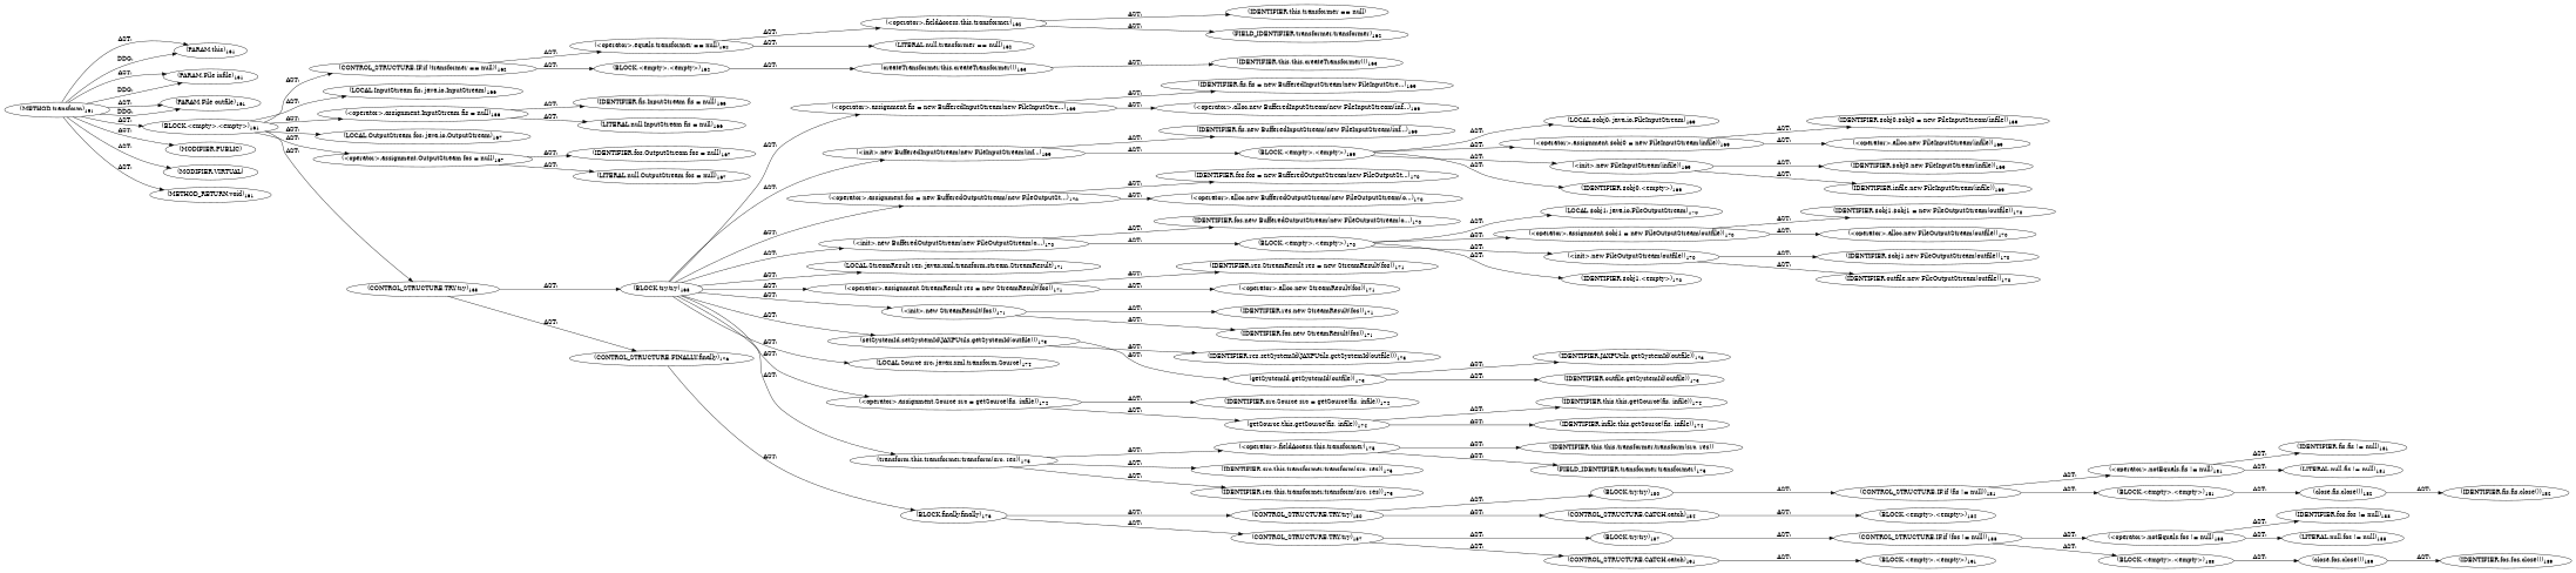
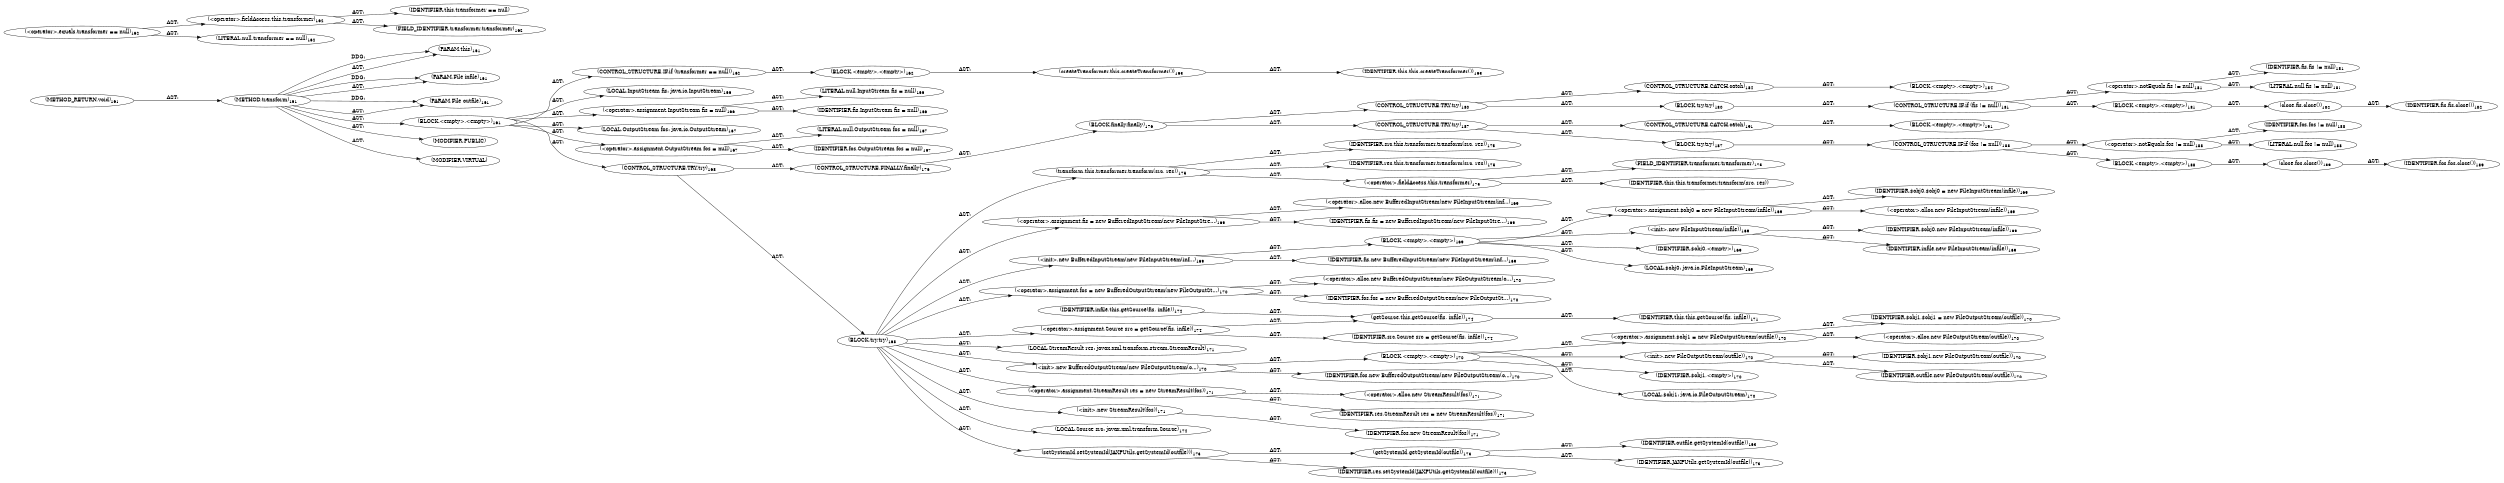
  digraph {
    rankdir=LR
    n1 [label=<(METHOD,transform)<SUB>161</SUB>>]
    n2 [label=<(PARAM,this)<SUB>161</SUB>>]
    n3 [label=<(PARAM,File infile)<SUB>161</SUB>>]
    n4 [label=<(PARAM,File outfile)<SUB>161</SUB>>]
    n5 [label=<(BLOCK,&lt;empty&gt;,&lt;empty&gt;)<SUB>161</SUB>>]
    n6 [label=<(MODIFIER,PUBLIC)>]
    n7 [label=<(MODIFIER,VIRTUAL)>]
    n8 [label=<(METHOD_RETURN,void)<SUB>161</SUB>>]
    n9 [label=<(CONTROL_STRUCTURE,IF,if (transformer == null))<SUB>162</SUB>>]
    n10 [label=<(LOCAL,InputStream fis: java.io.InputStream)<SUB>166</SUB>>]
    n11 [label=<(&lt;operator&gt;.assignment,InputStream fis = null)<SUB>166</SUB>>]
    n12 [label=<(LOCAL,OutputStream fos: java.io.OutputStream)<SUB>167</SUB>>]
    n13 [label=<(&lt;operator&gt;.assignment,OutputStream fos = null)<SUB>167</SUB>>]
    n14 [label=<(CONTROL_STRUCTURE,TRY,try)<SUB>168</SUB>>]
    n15 [label=<(&lt;operator&gt;.equals,transformer == null)<SUB>162</SUB>>]
    n16 [label=<(BLOCK,&lt;empty&gt;,&lt;empty&gt;)<SUB>162</SUB>>]
    n17 [label=<(IDENTIFIER,fis,InputStream fis = null)<SUB>166</SUB>>]
    n18 [label=<(LITERAL,null,InputStream fis = null)<SUB>166</SUB>>]
    n19 [label=<(IDENTIFIER,fos,OutputStream fos = null)<SUB>167</SUB>>]
    n20 [label=<(LITERAL,null,OutputStream fos = null)<SUB>167</SUB>>]
    n21 [label=<(BLOCK,try,try)<SUB>168</SUB>>]
    n22 [label=<(CONTROL_STRUCTURE,FINALLY,finally)<SUB>176</SUB>>]
    n23 [label=<(&lt;operator&gt;.fieldAccess,this.transformer)<SUB>162</SUB>>]
    n24 [label=<(LITERAL,null,transformer == null)<SUB>162</SUB>>]
    n25 [label=<(createTransformer,this.createTransformer())<SUB>163</SUB>>]
    n26 [label=<(IDENTIFIER,this,transformer == null)>]
    n27 [label=<(FIELD_IDENTIFIER,transformer,transformer)<SUB>162</SUB>>]
    n28 [label=<(IDENTIFIER,this,this.createTransformer())<SUB>163</SUB>>]
    n29 [label=<(&lt;operator&gt;.assignment,fis = new BufferedInputStream(new FileInputStre...)<SUB>169</SUB>>]
    n30 [label=<(&lt;init&gt;,new BufferedInputStream(new FileInputStream(inf...)<SUB>169</SUB>>]
    n31 [label=<(&lt;operator&gt;.assignment,fos = new BufferedOutputStream(new FileOutputSt...)<SUB>170</SUB>>]
    n32 [label=<(&lt;init&gt;,new BufferedOutputStream(new FileOutputStream(o...)<SUB>170</SUB>>]
    n33 [label=<(LOCAL,StreamResult res: javax.xml.transform.stream.StreamResult)<SUB>171</SUB>>]
    n34 [label=<(&lt;operator&gt;.assignment,StreamResult res = new StreamResult(fos))<SUB>171</SUB>>]
    n35 [label=<(&lt;init&gt;,new StreamResult(fos))<SUB>171</SUB>>]
    n36 [label=<(setSystemId,setSystemId(JAXPUtils.getSystemId(outfile)))<SUB>173</SUB>>]
    n37 [label=<(LOCAL,Source src: javax.xml.transform.Source)<SUB>174</SUB>>]
    n38 [label=<(&lt;operator&gt;.assignment,Source src = getSource(fis, infile))<SUB>174</SUB>>]
    n39 [label=<(transform,this.transformer.transform(src, res))<SUB>175</SUB>>]
    n40 [label=<(BLOCK,finally,finally)<SUB>176</SUB>>]
    n41 [label=<(IDENTIFIER,fis,fis = new BufferedInputStream(new FileInputStre...)<SUB>169</SUB>>]
    n42 [label=<(&lt;operator&gt;.alloc,new BufferedInputStream(new FileInputStream(inf...)<SUB>169</SUB>>]
    n43 [label=<(IDENTIFIER,fis,new BufferedInputStream(new FileInputStream(inf...)<SUB>169</SUB>>]
    n44 [label=<(BLOCK,&lt;empty&gt;,&lt;empty&gt;)<SUB>169</SUB>>]
    n45 [label=<(IDENTIFIER,fos,fos = new BufferedOutputStream(new FileOutputSt...)<SUB>170</SUB>>]
    n46 [label=<(&lt;operator&gt;.alloc,new BufferedOutputStream(new FileOutputStream(o...)<SUB>170</SUB>>]
    n47 [label=<(IDENTIFIER,fos,new BufferedOutputStream(new FileOutputStream(o...)<SUB>170</SUB>>]
    n48 [label=<(BLOCK,&lt;empty&gt;,&lt;empty&gt;)<SUB>170</SUB>>]
    n49 [label=<(IDENTIFIER,res,StreamResult res = new StreamResult(fos))<SUB>171</SUB>>]
    n50 [label=<(&lt;operator&gt;.alloc,new StreamResult(fos))<SUB>171</SUB>>]
-   n51 [label=<(IDENTIFIER,res,new StreamResult(fos))<SUB>171</SUB>>]
    n52 [label=<(IDENTIFIER,fos,new StreamResult(fos))<SUB>171</SUB>>]
    n53 [label=<(IDENTIFIER,res,setSystemId(JAXPUtils.getSystemId(outfile)))<SUB>173</SUB>>]
    n54 [label=<(getSystemId,getSystemId(outfile))<SUB>173</SUB>>]
    n55 [label=<(IDENTIFIER,src,Source src = getSource(fis, infile))<SUB>174</SUB>>]
    n56 [label=<(getSource,this.getSource(fis, infile))<SUB>174</SUB>>]
    n57 [label=<(&lt;operator&gt;.fieldAccess,this.transformer)<SUB>175</SUB>>]
    n58 [label=<(IDENTIFIER,src,this.transformer.transform(src, res))<SUB>175</SUB>>]
    n59 [label=<(IDENTIFIER,res,this.transformer.transform(src, res))<SUB>175</SUB>>]
    n60 [label=<(LOCAL,$obj0: java.io.FileInputStream)<SUB>169</SUB>>]
    n61 [label=<(&lt;operator&gt;.assignment,$obj0 = new FileInputStream(infile))<SUB>169</SUB>>]
    n62 [label=<(&lt;init&gt;,new FileInputStream(infile))<SUB>169</SUB>>]
    n63 [label=<(IDENTIFIER,$obj0,&lt;empty&gt;)<SUB>169</SUB>>]
    n64 [label=<(IDENTIFIER,$obj0,$obj0 = new FileInputStream(infile))<SUB>169</SUB>>]
    n65 [label=<(&lt;operator&gt;.alloc,new FileInputStream(infile))<SUB>169</SUB>>]
    n66 [label=<(IDENTIFIER,$obj0,new FileInputStream(infile))<SUB>169</SUB>>]
    n67 [label=<(IDENTIFIER,infile,new FileInputStream(infile))<SUB>169</SUB>>]
    n68 [label=<(LOCAL,$obj1: java.io.FileOutputStream)<SUB>170</SUB>>]
    n69 [label=<(&lt;operator&gt;.assignment,$obj1 = new FileOutputStream(outfile))<SUB>170</SUB>>]
    n70 [label=<(&lt;init&gt;,new FileOutputStream(outfile))<SUB>170</SUB>>]
    n71 [label=<(IDENTIFIER,$obj1,&lt;empty&gt;)<SUB>170</SUB>>]
    n72 [label=<(IDENTIFIER,$obj1,$obj1 = new FileOutputStream(outfile))<SUB>170</SUB>>]
    n73 [label=<(&lt;operator&gt;.alloc,new FileOutputStream(outfile))<SUB>170</SUB>>]
    n74 [label=<(IDENTIFIER,$obj1,new FileOutputStream(outfile))<SUB>170</SUB>>]
    n75 [label=<(IDENTIFIER,outfile,new FileOutputStream(outfile))<SUB>170</SUB>>]
    n76 [label=<(IDENTIFIER,JAXPUtils,getSystemId(outfile))<SUB>173</SUB>>]
-   n77 [label=<(IDENTIFIER,outfile,getSystemId(outfile))<SUB>173</SUB>>]
-   n78 [label=<(IDENTIFIER,this,this.getSource(fis, infile))<SUB>174</SUB>>]
+   n77 [label=<(IDENTIFIER,outfile,getSystemId(outfile))<SUB>163</SUB>>]
+   n78 [label=<(IDENTIFIER,this,this.getSource(fis, infile))<SUB>171</SUB>>]
    n79 [label=<(IDENTIFIER,infile,this.getSource(fis, infile))<SUB>174</SUB>>]
    n80 [label=<(IDENTIFIER,this,this.transformer.transform(src, res))>]
    n81 [label=<(FIELD_IDENTIFIER,transformer,transformer)<SUB>175</SUB>>]
    n82 [label=<(CONTROL_STRUCTURE,TRY,try)<SUB>180</SUB>>]
    n83 [label=<(CONTROL_STRUCTURE,TRY,try)<SUB>187</SUB>>]
    n84 [label=<(BLOCK,try,try)<SUB>180</SUB>>]
    n85 [label=<(CONTROL_STRUCTURE,CATCH,catch)<SUB>184</SUB>>]
    n86 [label=<(BLOCK,try,try)<SUB>187</SUB>>]
    n87 [label=<(CONTROL_STRUCTURE,CATCH,catch)<SUB>191</SUB>>]
    n88 [label=<(CONTROL_STRUCTURE,IF,if (fis != null))<SUB>181</SUB>>]
    n89 [label=<(BLOCK,&lt;empty&gt;,&lt;empty&gt;)<SUB>184</SUB>>]
    n90 [label=<(&lt;operator&gt;.notEquals,fis != null)<SUB>181</SUB>>]
    n91 [label=<(BLOCK,&lt;empty&gt;,&lt;empty&gt;)<SUB>181</SUB>>]
    n92 [label=<(IDENTIFIER,fis,fis != null)<SUB>181</SUB>>]
    n93 [label=<(LITERAL,null,fis != null)<SUB>181</SUB>>]
    n94 [label=<(close,fis.close())<SUB>182</SUB>>]
    n95 [label=<(IDENTIFIER,fis,fis.close())<SUB>182</SUB>>]
    n96 [label=<(CONTROL_STRUCTURE,IF,if (fos != null))<SUB>188</SUB>>]
    n97 [label=<(BLOCK,&lt;empty&gt;,&lt;empty&gt;)<SUB>191</SUB>>]
    n98 [label=<(&lt;operator&gt;.notEquals,fos != null)<SUB>188</SUB>>]
    n99 [label=<(BLOCK,&lt;empty&gt;,&lt;empty&gt;)<SUB>188</SUB>>]
    n100 [label=<(IDENTIFIER,fos,fos != null)<SUB>188</SUB>>]
    n101 [label=<(LITERAL,null,fos != null)<SUB>188</SUB>>]
    n102 [label=<(close,fos.close())<SUB>189</SUB>>]
    n103 [label=<(IDENTIFIER,fos,fos.close())<SUB>189</SUB>>]
    n1 -> n2 [label="AST: "]
    n1 -> n2 [label="DDG: "]
    n1 -> n3 [label="AST: "]
    n1 -> n3 [label="DDG: "]
    n1 -> n4 [label="AST: "]
    n1 -> n4 [label="DDG: "]
    n1 -> n5 [label="AST: "]
    n1 -> n6 [label="AST: "]
    n1 -> n7 [label="AST: "]
-   n1 -> n8 [label="AST: "]
+   n8 -> n1 [label="AST: "]
    n5 -> n9 [label="AST: "]
    n5 -> n10 [label="AST: "]
    n5 -> n11 [label="AST: "]
    n5 -> n12 [label="AST: "]
    n5 -> n13 [label="AST: "]
    n5 -> n14 [label="AST: "]
-   n9 -> n15 [label="AST: "]
    n9 -> n16 [label="AST: "]
    n11 -> n17 [label="AST: "]
    n11 -> n18 [label="AST: "]
    n13 -> n19 [label="AST: "]
    n13 -> n20 [label="AST: "]
    n14 -> n21 [label="AST: "]
    n14 -> n22 [label="AST: "]
    n15 -> n23 [label="AST: "]
    n15 -> n24 [label="AST: "]
    n16 -> n25 [label="AST: "]
    n21 -> n29 [label="AST: "]
    n21 -> n30 [label="AST: "]
    n21 -> n31 [label="AST: "]
    n21 -> n32 [label="AST: "]
    n21 -> n33 [label="AST: "]
    n21 -> n34 [label="AST: "]
    n21 -> n35 [label="AST: "]
    n21 -> n36 [label="AST: "]
    n21 -> n37 [label="AST: "]
    n21 -> n38 [label="AST: "]
    n21 -> n39 [label="AST: "]
    n22 -> n40 [label="AST: "]
    n23 -> n26 [label="AST: "]
    n23 -> n27 [label="AST: "]
    n25 -> n28 [label="AST: "]
    n29 -> n41 [label="AST: "]
    n29 -> n42 [label="AST: "]
    n30 -> n43 [label="AST: "]
    n30 -> n44 [label="AST: "]
    n31 -> n45 [label="AST: "]
    n31 -> n46 [label="AST: "]
    n32 -> n47 [label="AST: "]
    n32 -> n48 [label="AST: "]
    n34 -> n49 [label="AST: "]
    n34 -> n50 [label="AST: "]
-   n35 -> n51 [label="AST: "]
    n35 -> n52 [label="AST: "]
    n36 -> n53 [label="AST: "]
    n36 -> n54 [label="AST: "]
    n38 -> n55 [label="AST: "]
    n38 -> n56 [label="AST: "]
    n39 -> n57 [label="AST: "]
    n39 -> n58 [label="AST: "]
    n39 -> n59 [label="AST: "]
    n40 -> n82 [label="AST: "]
    n40 -> n83 [label="AST: "]
    n44 -> n60 [label="AST: "]
    n44 -> n61 [label="AST: "]
    n44 -> n62 [label="AST: "]
    n44 -> n63 [label="AST: "]
    n48 -> n68 [label="AST: "]
    n48 -> n69 [label="AST: "]
    n48 -> n70 [label="AST: "]
    n48 -> n71 [label="AST: "]
    n54 -> n76 [label="AST: "]
    n54 -> n77 [label="AST: "]
    n56 -> n78 [label="AST: "]
-   n56 -> n79 [label="AST: "]
+   n79 -> n56 [label="AST: "]
    n57 -> n80 [label="AST: "]
    n57 -> n81 [label="AST: "]
    n61 -> n64 [label="AST: "]
    n61 -> n65 [label="AST: "]
    n62 -> n66 [label="AST: "]
    n62 -> n67 [label="AST: "]
    n69 -> n72 [label="AST: "]
    n69 -> n73 [label="AST: "]
    n70 -> n74 [label="AST: "]
    n70 -> n75 [label="AST: "]
    n82 -> n84 [label="AST: "]
    n82 -> n85 [label="AST: "]
    n83 -> n86 [label="AST: "]
    n83 -> n87 [label="AST: "]
    n84 -> n88 [label="AST: "]
    n85 -> n89 [label="AST: "]
    n86 -> n96 [label="AST: "]
    n87 -> n97 [label="AST: "]
    n88 -> n90 [label="AST: "]
    n88 -> n91 [label="AST: "]
    n90 -> n92 [label="AST: "]
    n90 -> n93 [label="AST: "]
    n91 -> n94 [label="AST: "]
    n94 -> n95 [label="AST: "]
    n96 -> n98 [label="AST: "]
    n96 -> n99 [label="AST: "]
    n98 -> n100 [label="AST: "]
    n98 -> n101 [label="AST: "]
    n99 -> n102 [label="AST: "]
    n102 -> n103 [label="AST: "]
  }
